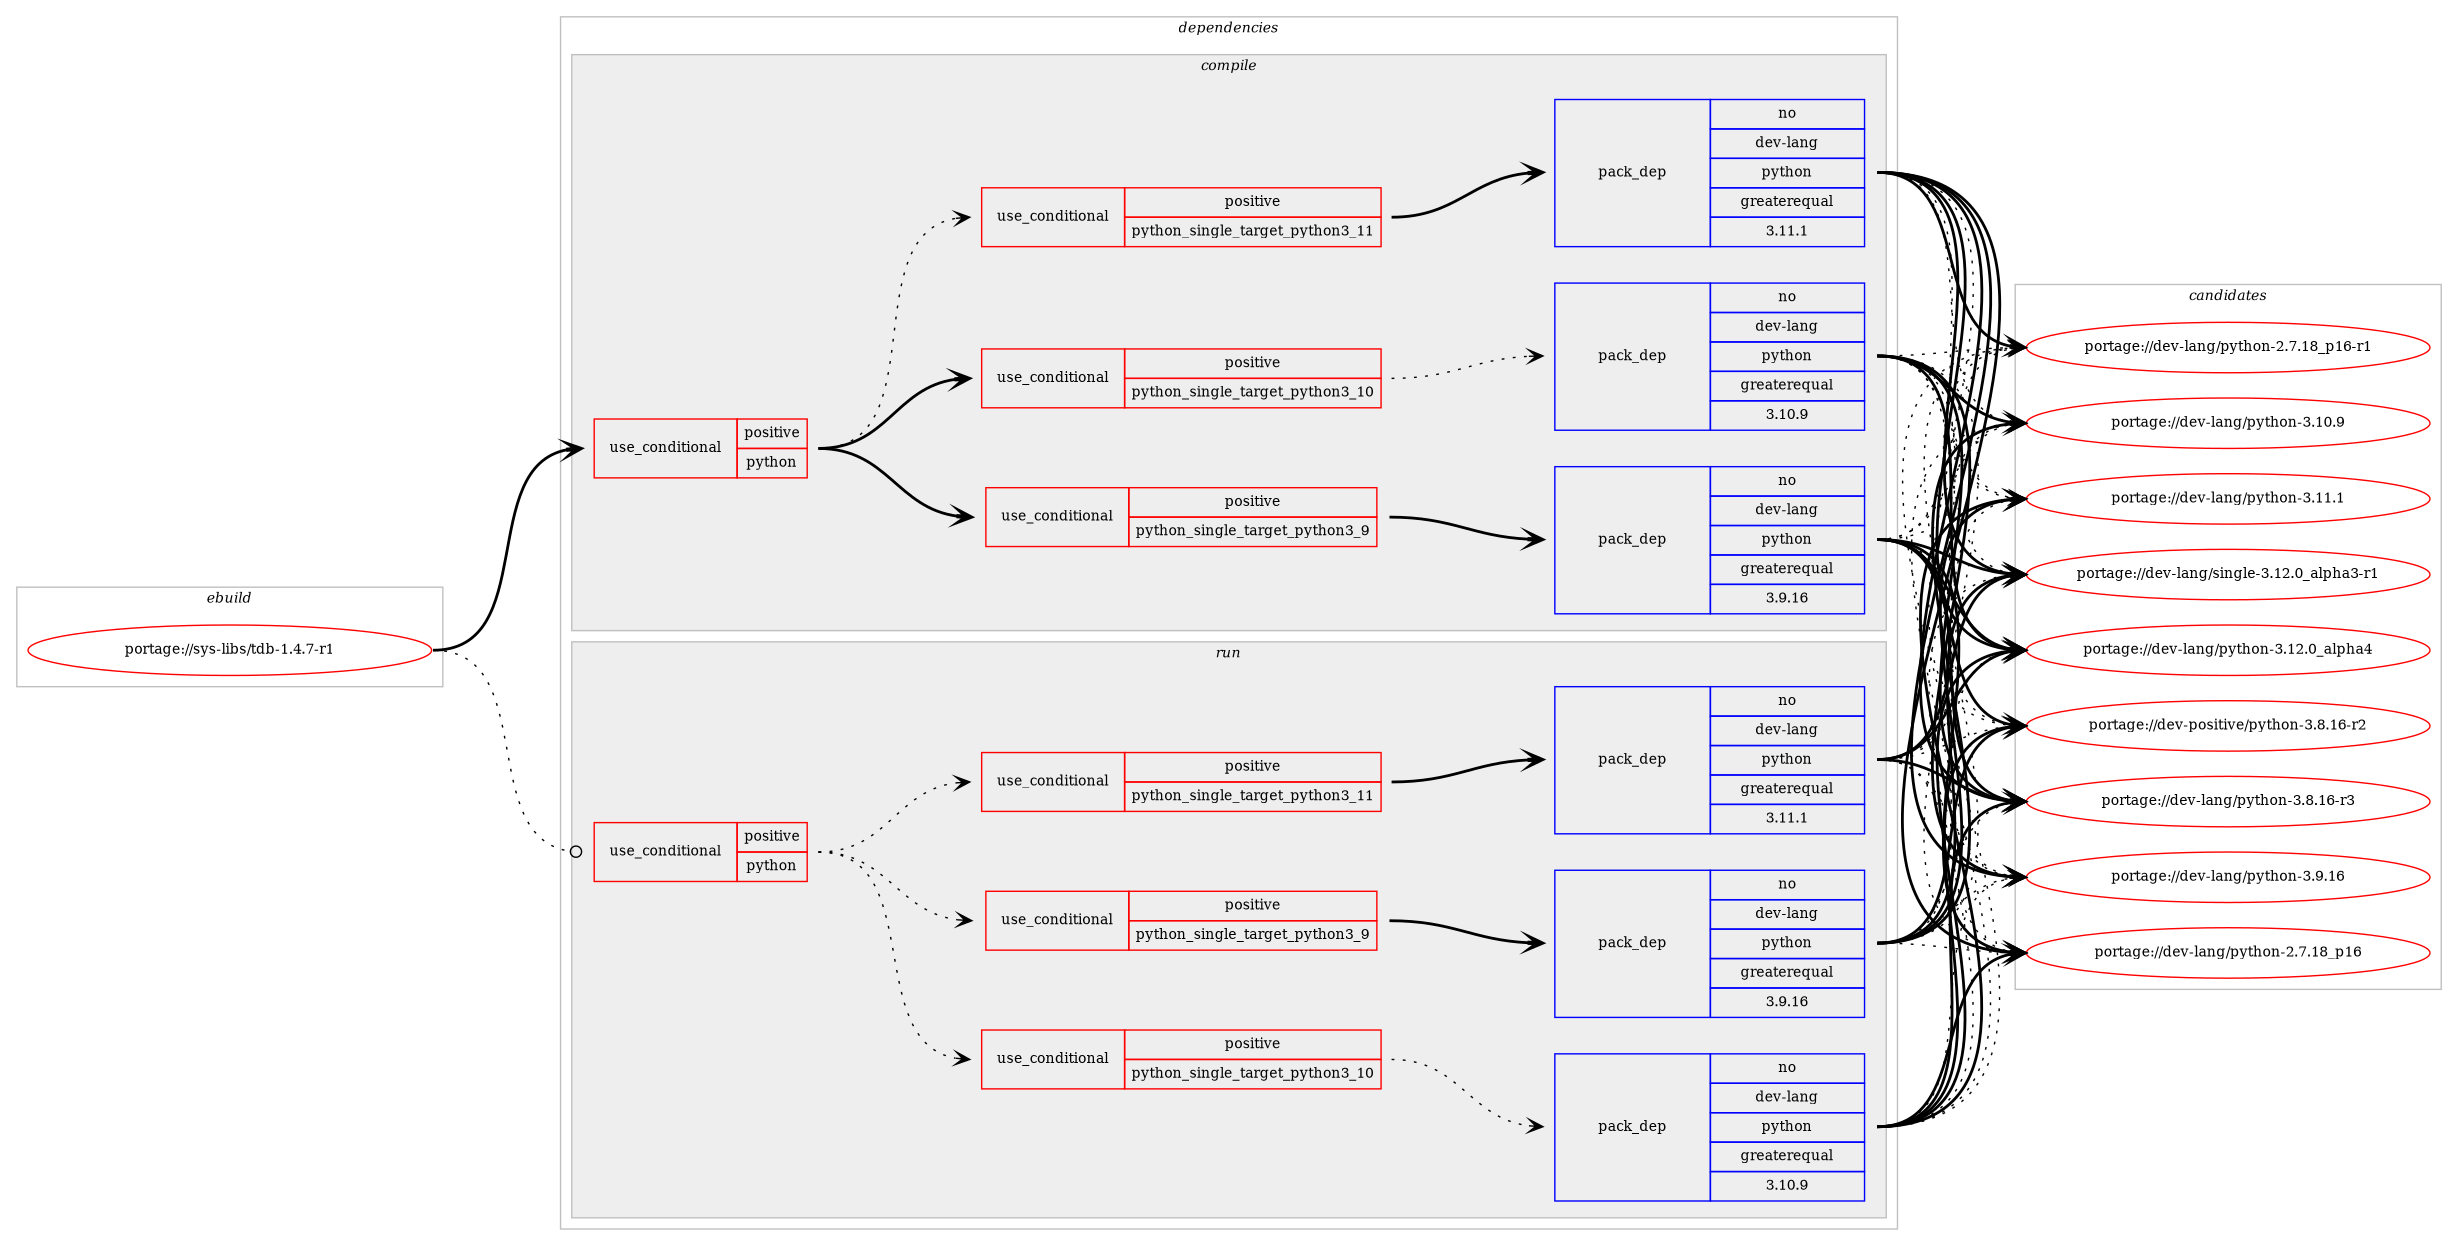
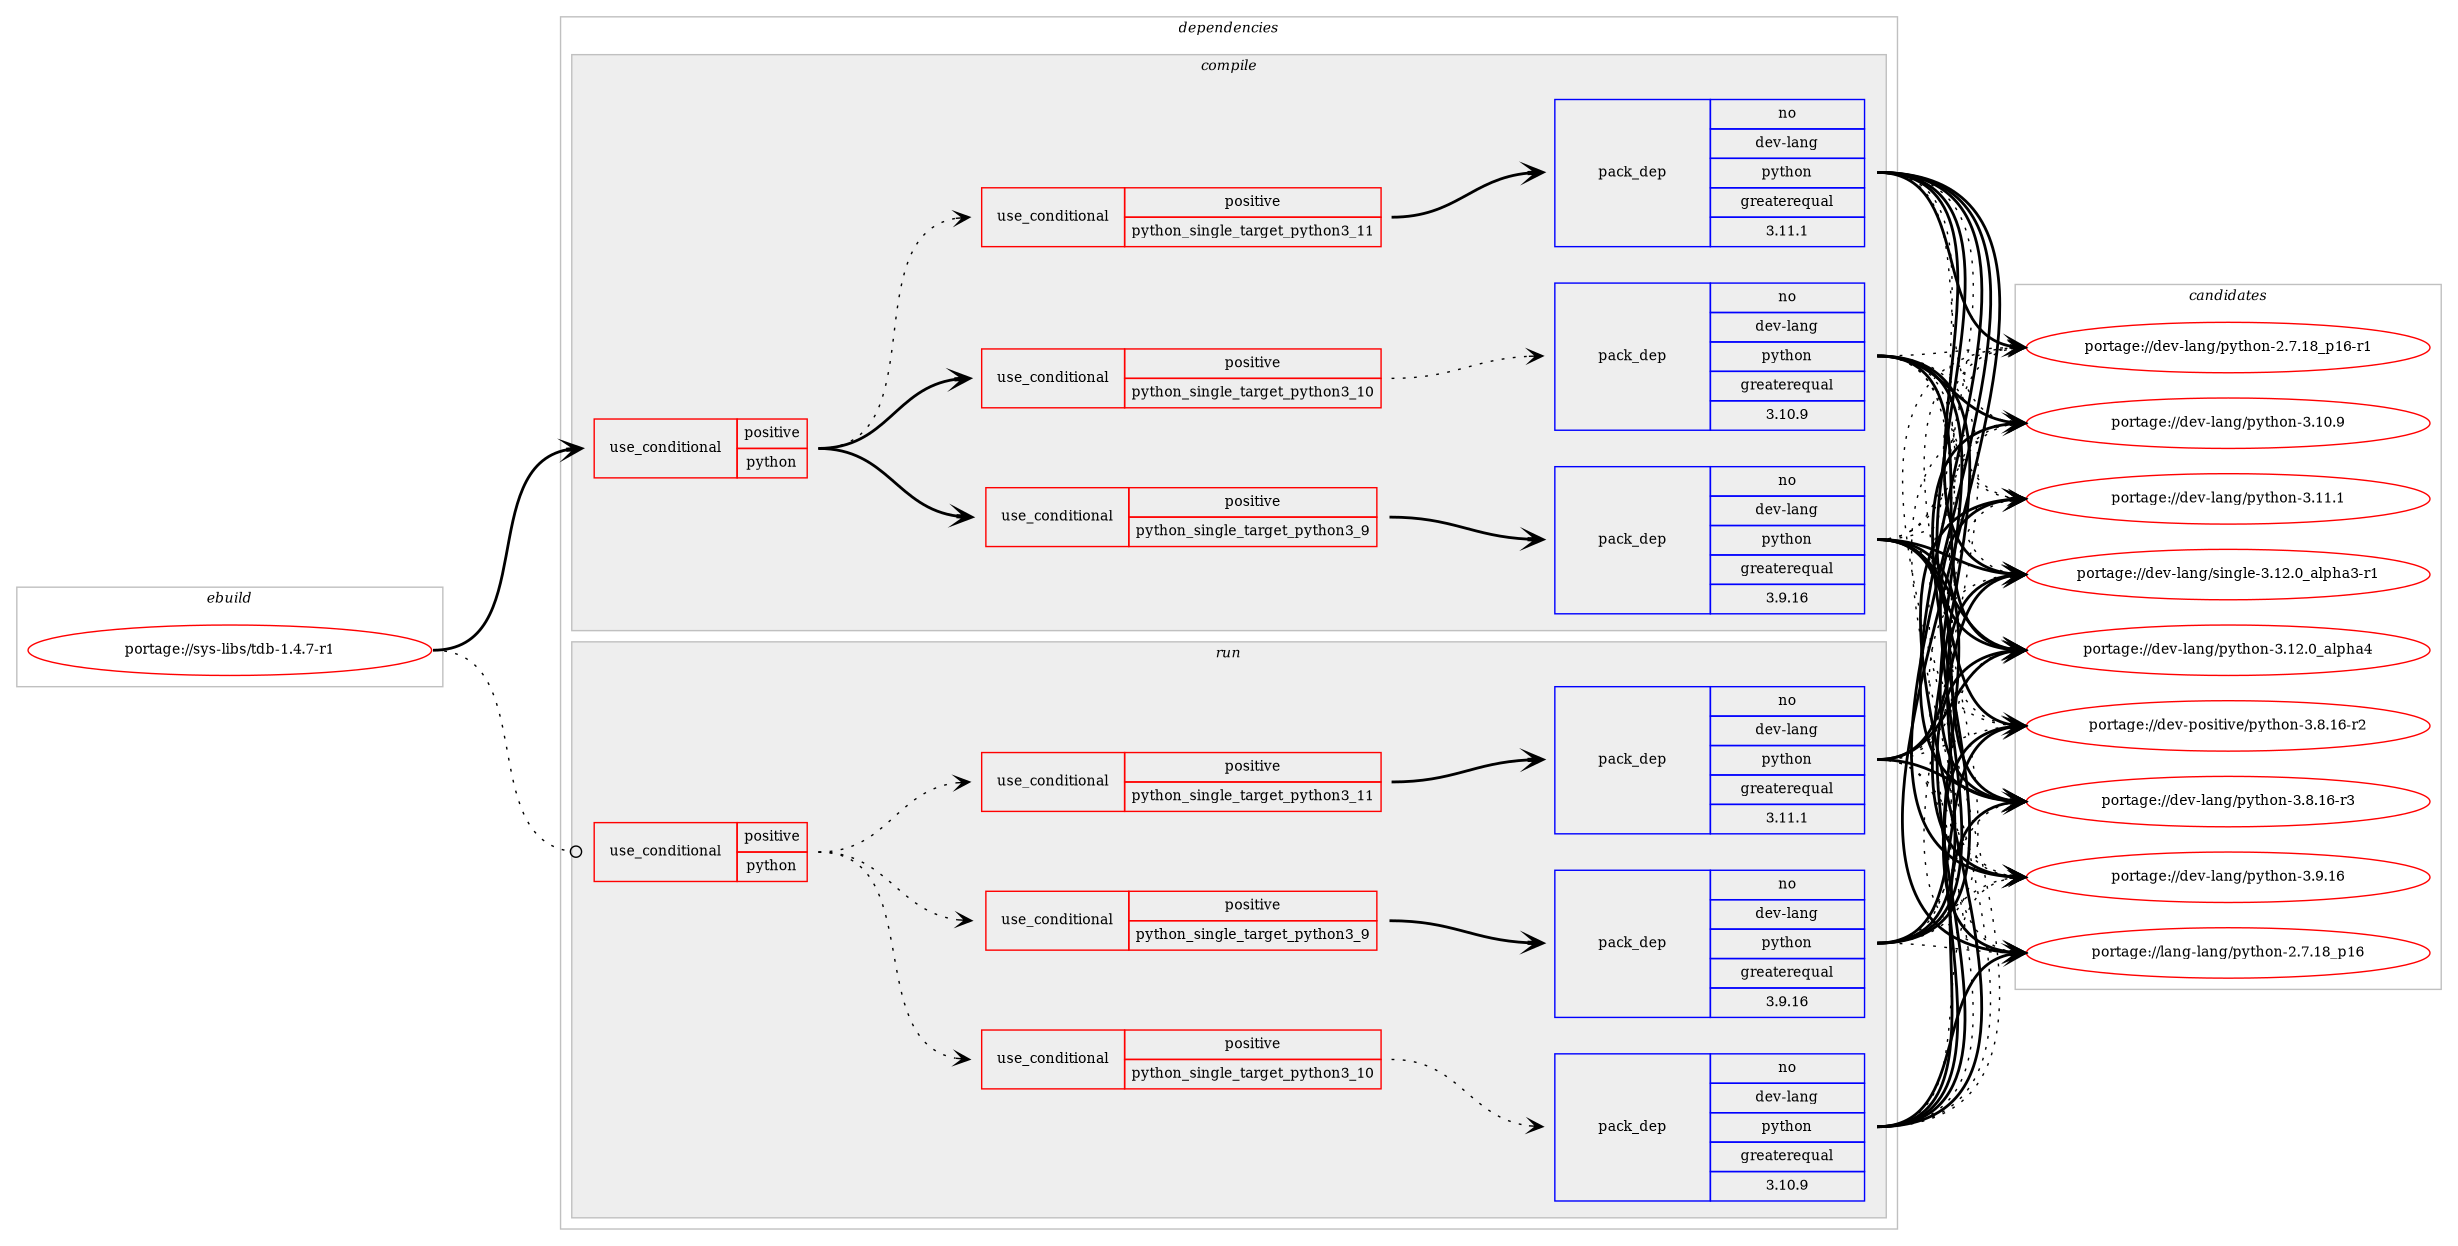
  digraph {
    compound=true
    concentrate=true
    fontname="DejaVu Serif"
    fontsize=10
    newrank=true
    rankdir=LR
    ranksep=1.5
    node [color=red fontname="DejaVu Serif" fontsize=10 shape=none]
    edge [arrowhead=vee fontname="DejaVu Serif" headport=w style=bold tailport=e weight=100]
    n1 [label="portage://sys-libs/tdb-1.4.7-r1" width=4 shape=""]
    n2 [color=blue label=<<TABLE BORDER="0" CELLBORDER="1" CELLSPACING="0" CELLPADDING="4" WIDTH="220"><TR><TD ROWSPAN="6" CELLPADDING="30">pack_dep</TD></TR><TR><TD WIDTH="110">no</TD></TR><TR><TD>dev-lang</TD></TR><TR><TD>python</TD></TR><TR><TD>greaterequal</TD></TR><TR><TD>3.9.16</TD></TR></TABLE>>]
    n3 [label=<<TABLE BORDER="0" CELLBORDER="1" CELLSPACING="0" CELLPADDING="4"><TR><TD ROWSPAN="3" CELLPADDING="10">use_conditional</TD></TR><TR><TD>positive</TD></TR><TR><TD>python_single_target_python3_9</TD></TR></TABLE>>]
    n4 [color=blue label=<<TABLE BORDER="0" CELLBORDER="1" CELLSPACING="0" CELLPADDING="4" WIDTH="220"><TR><TD ROWSPAN="6" CELLPADDING="30">pack_dep</TD></TR><TR><TD WIDTH="110">no</TD></TR><TR><TD>dev-lang</TD></TR><TR><TD>python</TD></TR><TR><TD>greaterequal</TD></TR><TR><TD>3.10.9</TD></TR></TABLE>>]
    n5 [label=<<TABLE BORDER="0" CELLBORDER="1" CELLSPACING="0" CELLPADDING="4"><TR><TD ROWSPAN="3" CELLPADDING="10">use_conditional</TD></TR><TR><TD>positive</TD></TR><TR><TD>python_single_target_python3_10</TD></TR></TABLE>>]
    n6 [color=blue label=<<TABLE BORDER="0" CELLBORDER="1" CELLSPACING="0" CELLPADDING="4" WIDTH="220"><TR><TD ROWSPAN="6" CELLPADDING="30">pack_dep</TD></TR><TR><TD WIDTH="110">no</TD></TR><TR><TD>dev-lang</TD></TR><TR><TD>python</TD></TR><TR><TD>greaterequal</TD></TR><TR><TD>3.11.1</TD></TR></TABLE>>]
    n7 [label=<<TABLE BORDER="0" CELLBORDER="1" CELLSPACING="0" CELLPADDING="4"><TR><TD ROWSPAN="3" CELLPADDING="10">use_conditional</TD></TR><TR><TD>positive</TD></TR><TR><TD>python_single_target_python3_11</TD></TR></TABLE>>]
    n8 [label=<<TABLE BORDER="0" CELLBORDER="1" CELLSPACING="0" CELLPADDING="4"><TR><TD ROWSPAN="3" CELLPADDING="10">use_conditional</TD></TR><TR><TD>positive</TD></TR><TR><TD>python</TD></TR></TABLE>>]
    n9 [color=blue label=<<TABLE BORDER="0" CELLBORDER="1" CELLSPACING="0" CELLPADDING="4" WIDTH="220"><TR><TD ROWSPAN="6" CELLPADDING="30">pack_dep</TD></TR><TR><TD WIDTH="110">no</TD></TR><TR><TD>dev-lang</TD></TR><TR><TD>python</TD></TR><TR><TD>greaterequal</TD></TR><TR><TD>3.10.9</TD></TR></TABLE>>]
    n10 [label=<<TABLE BORDER="0" CELLBORDER="1" CELLSPACING="0" CELLPADDING="4"><TR><TD ROWSPAN="3" CELLPADDING="10">use_conditional</TD></TR><TR><TD>positive</TD></TR><TR><TD>python_single_target_python3_10</TD></TR></TABLE>>]
    n11 [color=blue label=<<TABLE BORDER="0" CELLBORDER="1" CELLSPACING="0" CELLPADDING="4" WIDTH="220"><TR><TD ROWSPAN="6" CELLPADDING="30">pack_dep</TD></TR><TR><TD WIDTH="110">no</TD></TR><TR><TD>dev-lang</TD></TR><TR><TD>python</TD></TR><TR><TD>greaterequal</TD></TR><TR><TD>3.9.16</TD></TR></TABLE>>]
    n12 [label=<<TABLE BORDER="0" CELLBORDER="1" CELLSPACING="0" CELLPADDING="4"><TR><TD ROWSPAN="3" CELLPADDING="10">use_conditional</TD></TR><TR><TD>positive</TD></TR><TR><TD>python_single_target_python3_9</TD></TR></TABLE>>]
    n13 [color=blue label=<<TABLE BORDER="0" CELLBORDER="1" CELLSPACING="0" CELLPADDING="4" WIDTH="220"><TR><TD ROWSPAN="6" CELLPADDING="30">pack_dep</TD></TR><TR><TD WIDTH="110">no</TD></TR><TR><TD>dev-lang</TD></TR><TR><TD>python</TD></TR><TR><TD>greaterequal</TD></TR><TR><TD>3.11.1</TD></TR></TABLE>>]
    n14 [label=<<TABLE BORDER="0" CELLBORDER="1" CELLSPACING="0" CELLPADDING="4"><TR><TD ROWSPAN="3" CELLPADDING="10">use_conditional</TD></TR><TR><TD>positive</TD></TR><TR><TD>python_single_target_python3_11</TD></TR></TABLE>>]
    n15 [label=<<TABLE BORDER="0" CELLBORDER="1" CELLSPACING="0" CELLPADDING="4"><TR><TD ROWSPAN="3" CELLPADDING="10">use_conditional</TD></TR><TR><TD>positive</TD></TR><TR><TD>python</TD></TR></TABLE>>]
-   n16 [label="portage://dev-lang/python-2.7.18_p16" width=4 shape=""]
+   n16 [label="portage://lang-lang/python-2.7.18_p16" width=4 shape=""]
    n17 [label="portage://dev-lang/python-2.7.18_p16-r1" width=4 shape=""]
    n18 [label="portage://dev-lang/python-3.10.9" width=4 shape=""]
    n19 [label="portage://dev-lang/python-3.11.1" width=4 shape=""]
    n20 [label="portage://dev-lang/single-3.12.0_alpha3-r1" width=4 shape=""]
    n21 [label="portage://dev-lang/python-3.12.0_alpha4" width=4 shape=""]
    n22 [label="portage://dev-positive/python-3.8.16-r2" width=4 shape=""]
    n23 [label="portage://dev-lang/python-3.8.16-r3" width=4 shape=""]
    n24 [label="portage://dev-lang/python-3.9.16" width=4 shape=""]
    subgraph cluster_1 {
      color=gray
      label=<<i>ebuild</i>>
      rank=same
      n1
    }
    subgraph cluster_2 {
      color=gray
      label=<<i>dependencies</i>>
      subgraph cluster_3 {
        color=gray
        fillcolor="#eeeeee"
        label=<<i>compile</i>>
        style=filled
        subgraph sub_4 {
          color=gray
          fillcolor="#eeeeee"
          label=<<i>compile</i>>
          style=filled
          n8
          subgraph sub_5 {
            color=gray
            fillcolor="#eeeeee"
            label=<<i>compile</i>>
            style=filled
            n3
            subgraph sub_6 {
              color=gray
              fillcolor="#eeeeee"
              label=<<i>compile</i>>
              style=filled
              n2
            }
          }
          subgraph sub_7 {
            color=gray
            fillcolor="#eeeeee"
            label=<<i>compile</i>>
            style=filled
            n5
            subgraph sub_8 {
              color=gray
              fillcolor="#eeeeee"
              label=<<i>compile</i>>
              style=filled
              n4
            }
          }
          subgraph sub_9 {
            color=gray
            fillcolor="#eeeeee"
            label=<<i>compile</i>>
            style=filled
            n7
            subgraph sub_10 {
              color=gray
              fillcolor="#eeeeee"
              label=<<i>compile</i>>
              style=filled
              n6
            }
          }
        }
      }
      subgraph cluster_11 {
        color=gray
        fillcolor="#eeeeee"
        label=<<i>compile and run</i>>
        style=filled
      }
      subgraph cluster_12 {
        color=gray
        fillcolor="#eeeeee"
        label=<<i>run</i>>
        style=filled
        subgraph sub_13 {
          color=gray
          fillcolor="#eeeeee"
          label=<<i>run</i>>
          style=filled
          n15
          subgraph sub_14 {
            color=gray
            fillcolor="#eeeeee"
            label=<<i>run</i>>
            style=filled
            n10
            subgraph sub_15 {
              color=gray
              fillcolor="#eeeeee"
              label=<<i>run</i>>
              style=filled
              n9
            }
          }
          subgraph sub_16 {
            color=gray
            fillcolor="#eeeeee"
            label=<<i>run</i>>
            style=filled
            n12
            subgraph sub_17 {
              color=gray
              fillcolor="#eeeeee"
              label=<<i>run</i>>
              style=filled
              n11
            }
          }
          subgraph sub_18 {
            color=gray
            fillcolor="#eeeeee"
            label=<<i>run</i>>
            style=filled
            n14
            subgraph sub_19 {
              color=gray
              fillcolor="#eeeeee"
              label=<<i>run</i>>
              style=filled
              n13
            }
          }
        }
      }
    }
    subgraph cluster_20 {
      color=gray
      label=<<i>candidates</i>>
      rank=same
      subgraph sub_21 {
        color=black
        label=<<i>candidates</i>>
        nodesep=1
        rank=same
        n16
        n17
        n18
        n19
        n20
        n21
        n22
        n23
        n24
      }
      subgraph sub_22 {
        color=black
        label=<<i>candidates</i>>
        nodesep=1
        rank=same
        n16
        n17
        n18
        n19
        n20
        n21
        n22
        n23
        n24
      }
      subgraph sub_23 {
        color=black
        label=<<i>candidates</i>>
        nodesep=1
        rank=same
        n16
        n17
        n18
        n19
        n20
        n21
        n22
        n23
        n24
      }
      subgraph sub_24 {
        color=black
        label=<<i>candidates</i>>
        nodesep=1
        rank=same
        n16
        n17
        n18
        n19
        n20
        n21
        n22
        n23
        n24
      }
      subgraph sub_25 {
        color=black
        label=<<i>candidates</i>>
        nodesep=1
        rank=same
        n16
        n17
        n18
        n19
        n20
        n21
        n22
        n23
        n24
      }
      subgraph sub_26 {
        color=black
        label=<<i>candidates</i>>
        nodesep=1
        rank=same
        n16
        n17
        n18
        n19
        n20
        n21
        n22
        n23
        n24
      }
    }
    n1 -> n8 [weight=20]
    n1 -> n15 [arrowhead=odot style=dotted weight=20]
    n2 -> n16
    n2 -> n17 [style=dotted]
    n2 -> n18 [style=dotted]
    n2 -> n19 [style=dotted]
    n2 -> n20
    n2 -> n21
    n2 -> n22
    n2 -> n23
    n2 -> n24 [style=dotted]
    n3 -> n2 [weight=20]
    n4 -> n16 [style=dotted]
    n4 -> n17 [style=dotted]
    n4 -> n18
    n4 -> n19 [style=dotted]
    n4 -> n20 [style=dotted]
    n4 -> n21
    n4 -> n22 [style=dotted]
    n4 -> n23
    n4 -> n24
    n5 -> n4 [style=dotted weight=20]
    n6 -> n16
    n6 -> n17
    n6 -> n18 [style=dotted]
    n6 -> n19 [style=dotted]
    n6 -> n20
    n6 -> n21
    n6 -> n22 [style=dotted]
    n6 -> n23
    n6 -> n24
    n7 -> n6 [weight=20]
    n8 -> n3 [weight=20]
    n8 -> n5 [weight=20]
    n8 -> n7 [style=dotted weight=20]
    n9 -> n16
    n9 -> n17 [style=dotted]
    n9 -> n18 [style=dotted]
    n9 -> n19
    n9 -> n20 [style=dotted]
    n9 -> n21
    n9 -> n22
    n9 -> n23
    n9 -> n24 [style=dotted]
    n10 -> n9 [style=dotted weight=20]
    n11 -> n16 [style=dotted]
    n11 -> n17 [style=dotted]
    n11 -> n18
    n11 -> n19
    n11 -> n20
    n11 -> n21 [style=dotted]
    n11 -> n22
    n11 -> n23 [style=dotted]
    n11 -> n24 [style=dotted]
    n12 -> n11 [weight=20]
    n13 -> n16 [style=dotted]
    n13 -> n17 [style=dotted]
    n13 -> n18 [style=dotted]
    n13 -> n19 [style=dotted]
    n13 -> n20
    n13 -> n21
    n13 -> n22 [style=dotted]
    n13 -> n23
    n13 -> n24 [style=dotted]
    n14 -> n13 [weight=20]
    n15 -> n10 [style=dotted weight=20]
    n15 -> n12 [style=dotted weight=20]
    n15 -> n14 [style=dotted weight=20]
  }
